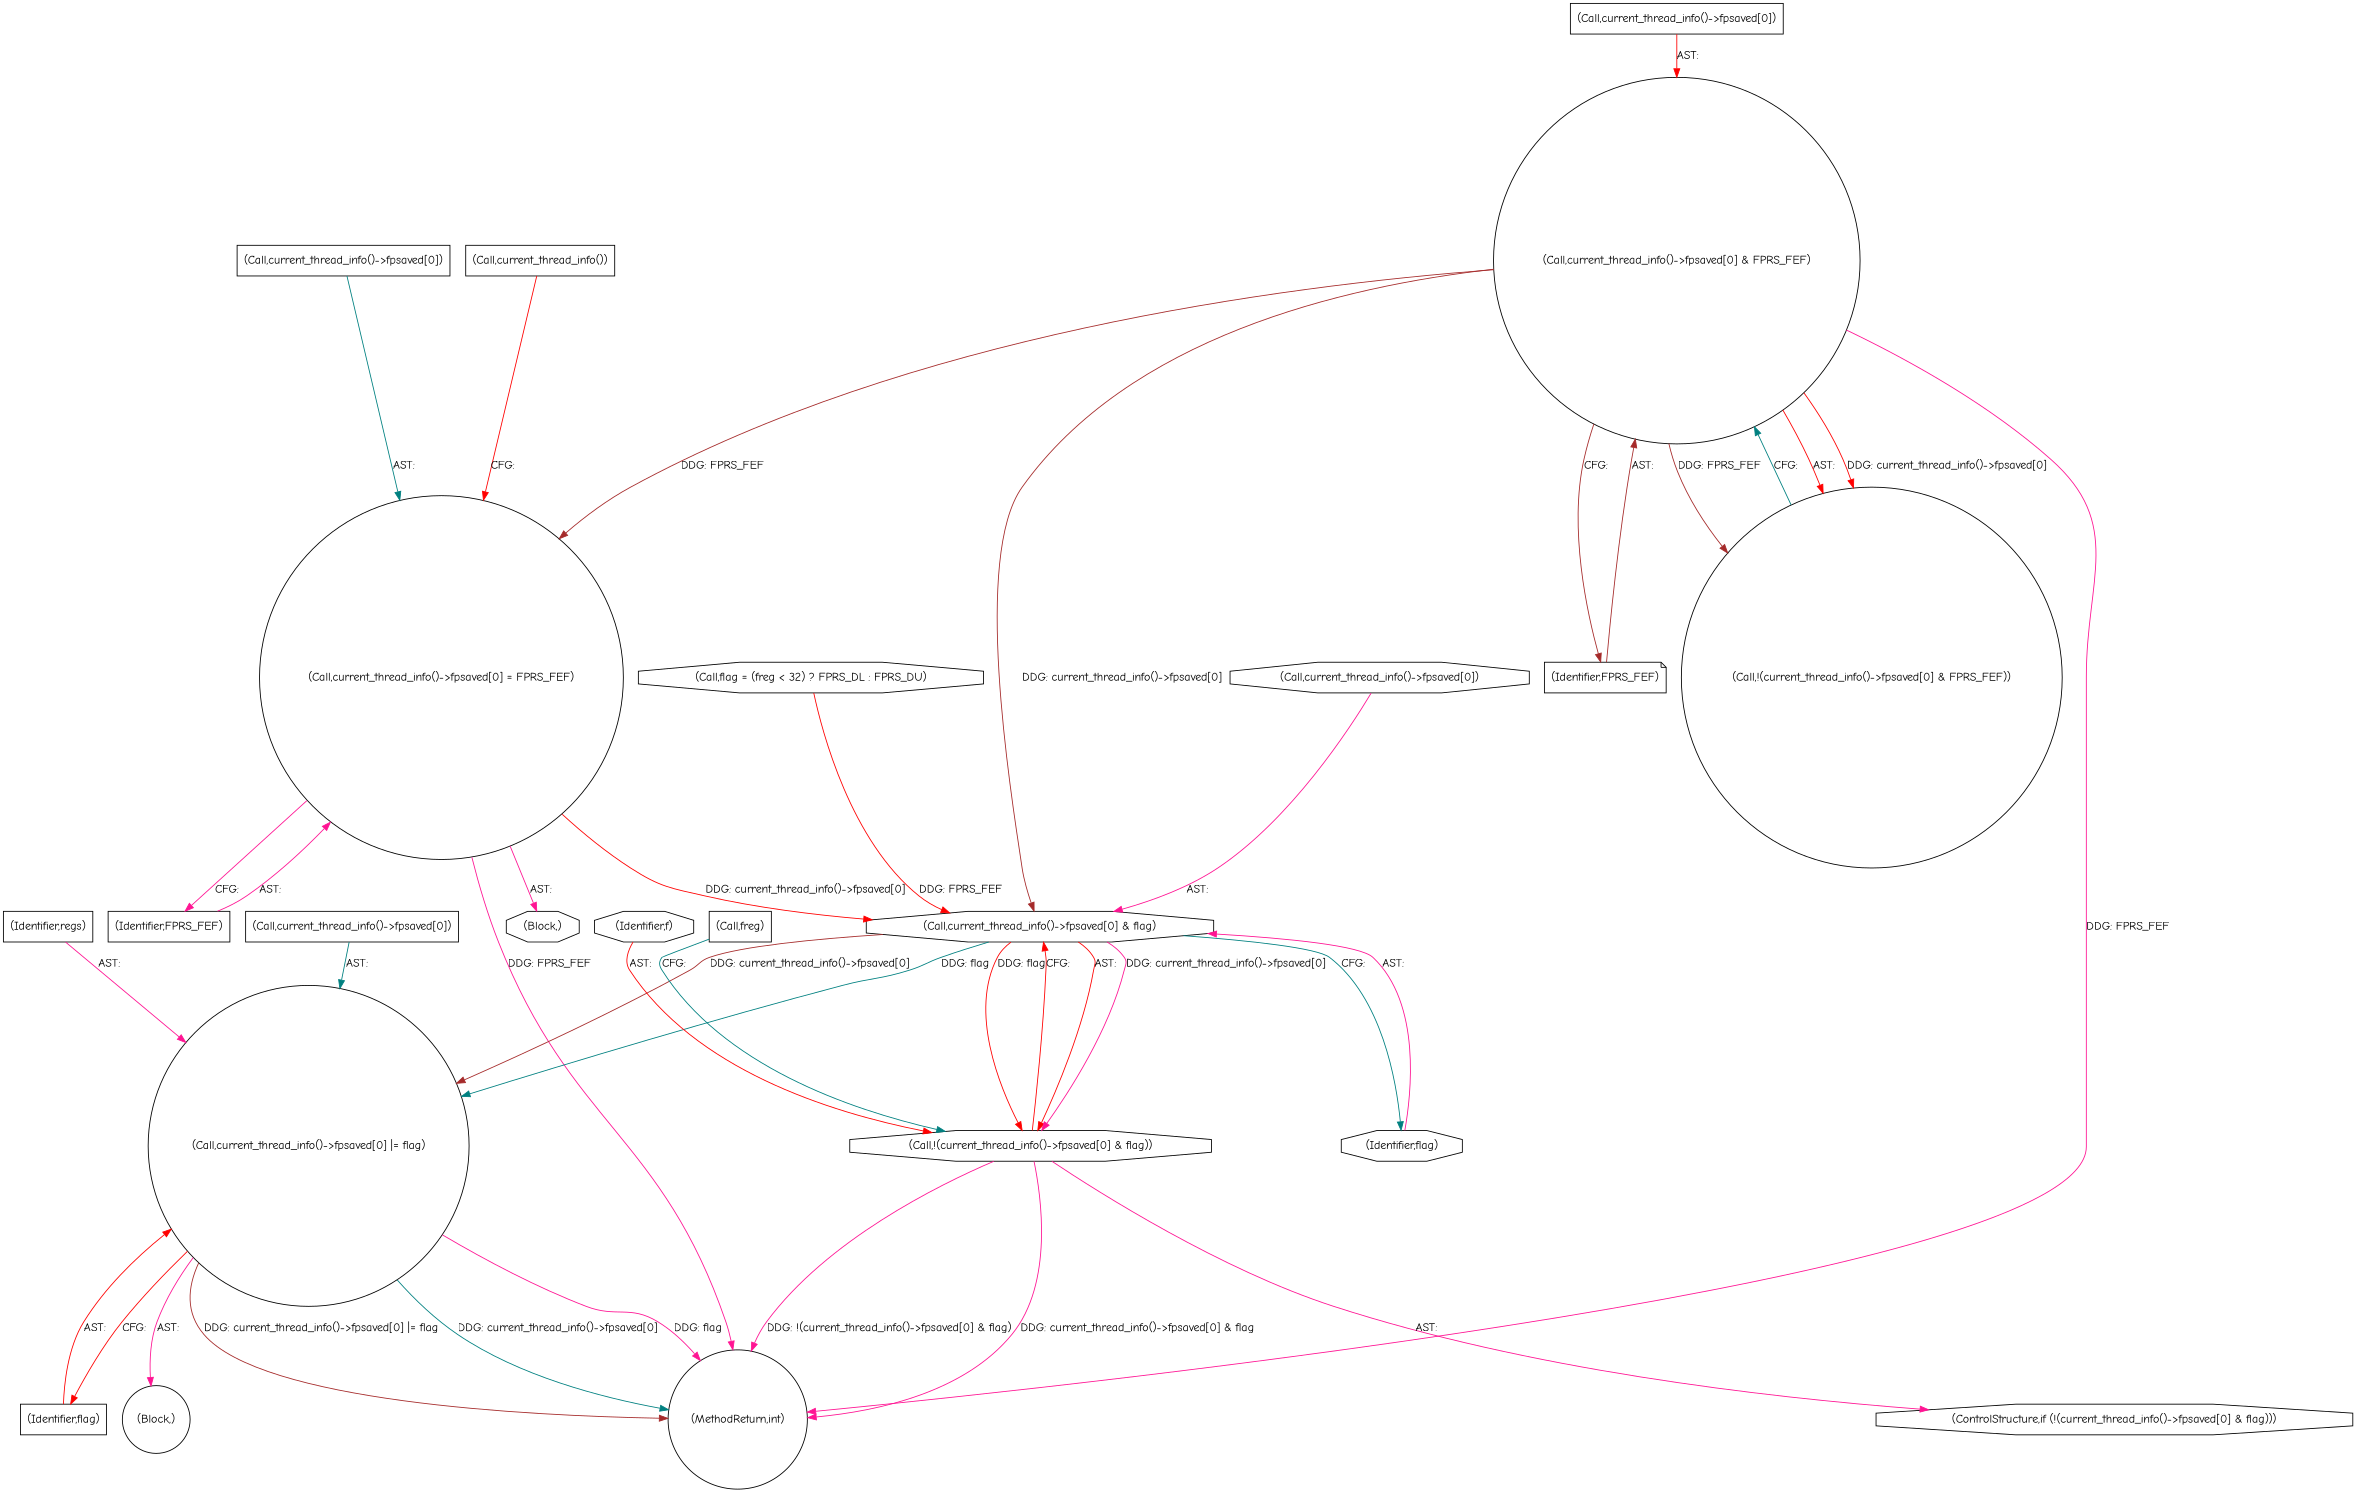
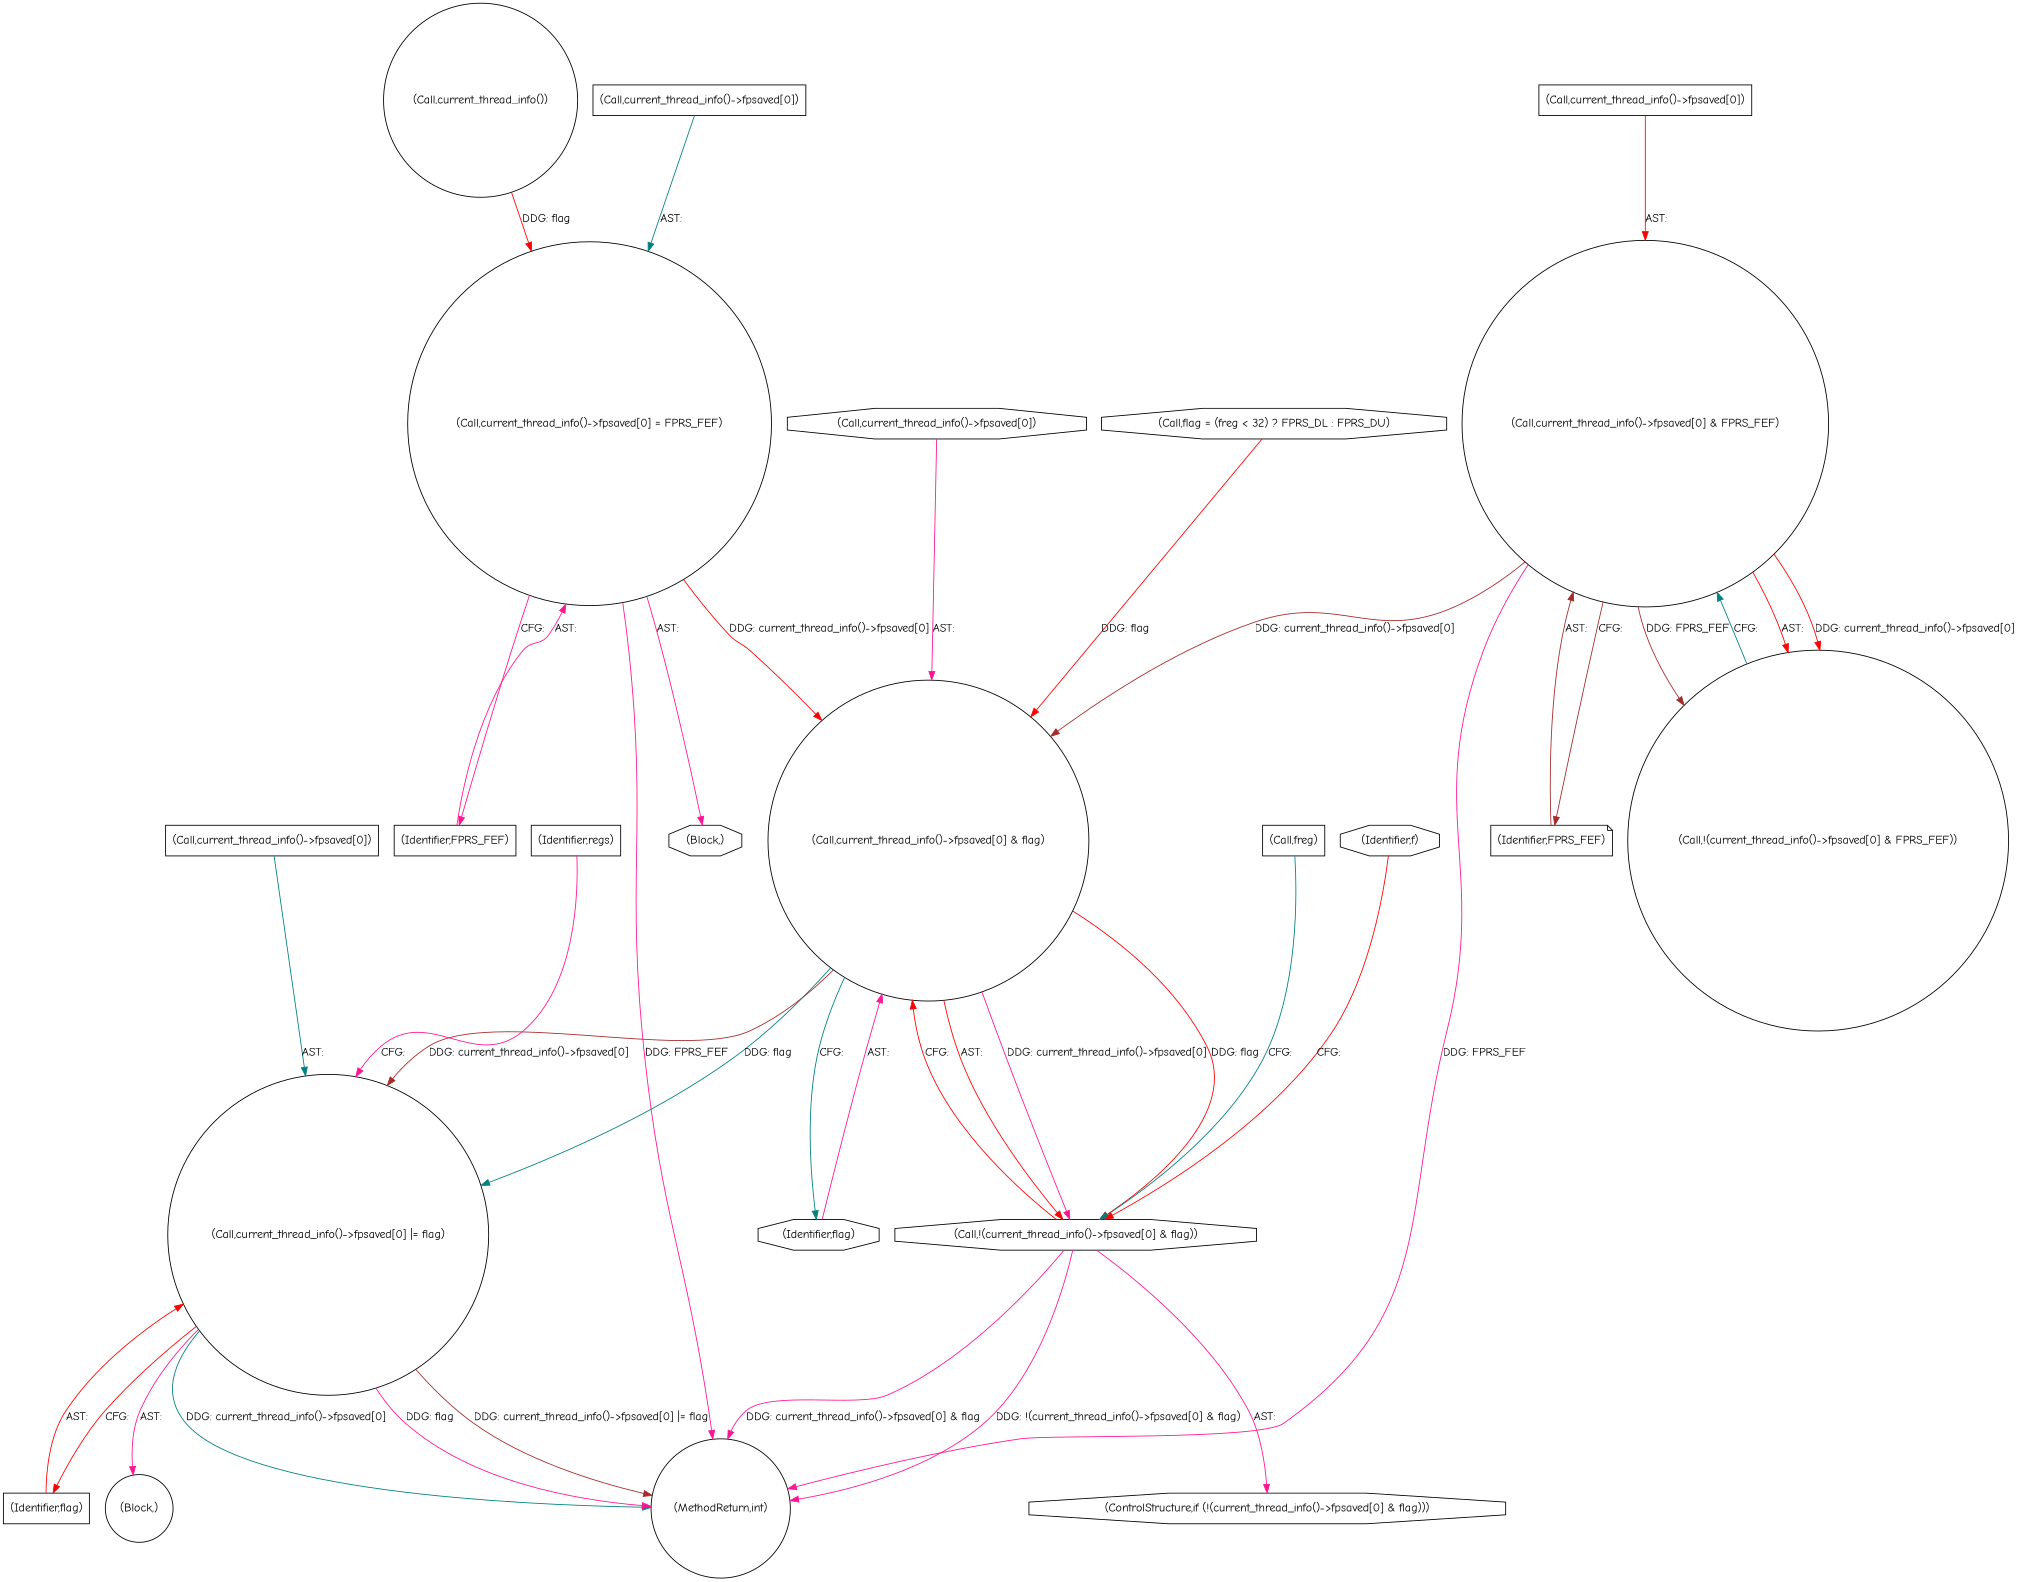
  digraph {
    fontname="Comic Neue"
    node [fontname="Comic Neue" shape=octagon]
    edge [color=deeppink fontname="Comic Neue"]
    n1 [label="(Call,current_thread_info()->fpsaved[0] = FPRS_FEF)" shape=circle]
-   n2 [label="(Call,current_thread_info()->fpsaved[0] & flag)"]
+   n2 [label="(Call,current_thread_info()->fpsaved[0] & flag)" shape=circle]
    n3 [label="(MethodReturn,int)" shape=circle]
    n4 [label="(Identifier,FPRS_FEF)" shape=box]
    n5 [label="(Block,)"]
    n6 [label="(Call,!(current_thread_info()->fpsaved[0] & flag))"]
    n7 [label="(Call,current_thread_info()->fpsaved[0] |= flag)" shape=circle]
    n8 [label="(Identifier,flag)"]
    n9 [label="(Call,current_thread_info()->fpsaved[0] & FPRS_FEF)" shape=circle]
    n10 [label="(Identifier,FPRS_FEF)" shape=note]
    n11 [label="(Call,!(current_thread_info()->fpsaved[0] & FPRS_FEF))" shape=circle]
    n12 [label="(ControlStructure,if (!(current_thread_info()->fpsaved[0] & flag)))"]
    n13 [label="(Identifier,flag)" shape=box]
    n14 [label="(Block,)" shape=circle]
    n15 [label="(Call,current_thread_info()->fpsaved[0])"]
    n16 [label="(Call,freg)" shape=box]
    n17 [label="(Call,flag = (freg < 32) ? FPRS_DL : FPRS_DU)"]
    n18 [label="(Call,current_thread_info()->fpsaved[0])" shape=box]
    n19 [label="(Call,current_thread_info()->fpsaved[0])" shape=box]
    n20 [label="(Identifier,f)"]
-   n21 [label="(Call,current_thread_info())" shape=box]
+   n21 [label="(Call,current_thread_info())" shape=circle]
    n22 [label="(Call,current_thread_info()->fpsaved[0])" shape=box]
    n23 [label="(Identifier,regs)" shape=box]
    n1 -> n2 [color=red label="DDG: current_thread_info()->fpsaved[0]"]
    n1 -> n3 [label="DDG: FPRS_FEF"]
    n1 -> n4 [label="CFG: "]
    n1 -> n5 [label="AST: "]
    n2 -> n6 [color=red label="AST: "]
    n2 -> n6 [label="DDG: current_thread_info()->fpsaved[0]"]
    n2 -> n6 [color=red label="DDG: flag"]
    n2 -> n7 [color=brown label="DDG: current_thread_info()->fpsaved[0]"]
    n2 -> n7 [color=teal label="DDG: flag"]
    n2 -> n8 [color=teal label="CFG: "]
    n4 -> n1 [label="AST: "]
    n6 -> n2 [color=red label="CFG: "]
    n6 -> n3 [label="DDG: !(current_thread_info()->fpsaved[0] & flag)"]
    n6 -> n3 [label="DDG: current_thread_info()->fpsaved[0] & flag"]
    n6 -> n12 [label="AST: "]
    n7 -> n3 [color=teal label="DDG: current_thread_info()->fpsaved[0]"]
    n7 -> n3 [label="DDG: flag"]
    n7 -> n3 [color=brown label="DDG: current_thread_info()->fpsaved[0] |= flag"]
    n7 -> n13 [color=red label="CFG: "]
    n7 -> n14 [label="AST: "]
    n8 -> n2 [label="AST: "]
-   n9 -> n1 [color=brown label="DDG: FPRS_FEF"]
    n9 -> n2 [color=brown label="DDG: current_thread_info()->fpsaved[0]"]
    n9 -> n3 [label="DDG: FPRS_FEF"]
    n9 -> n10 [color=brown label="CFG: "]
    n9 -> n11 [color=red label="AST: "]
    n9 -> n11 [color=red label="DDG: current_thread_info()->fpsaved[0]"]
    n9 -> n11 [color=brown label="DDG: FPRS_FEF"]
    n10 -> n9 [color=brown label="AST: "]
    n11 -> n9 [color=teal label="CFG: "]
    n13 -> n7 [color=red label="AST: "]
    n15 -> n2 [label="AST: "]
    n16 -> n6 [color=teal label="CFG: "]
-   n17 -> n2 [color=red label="DDG: FPRS_FEF"]
+   n17 -> n2 [color=red label="DDG: flag"]
    n18 -> n1 [color=teal label="AST: "]
    n19 -> n7 [color=teal label="AST: "]
-   n20 -> n6 [color=red label="AST: "]
-   n21 -> n1 [color=red label="CFG: "]
+   n20 -> n6 [color=red label="CFG: "]
+   n21 -> n1 [color=red label="DDG: flag"]
    n22 -> n9 [color=red label="AST: "]
-   n23 -> n7 [label="AST: "]
+   n23 -> n7 [label="CFG: "]
  }
